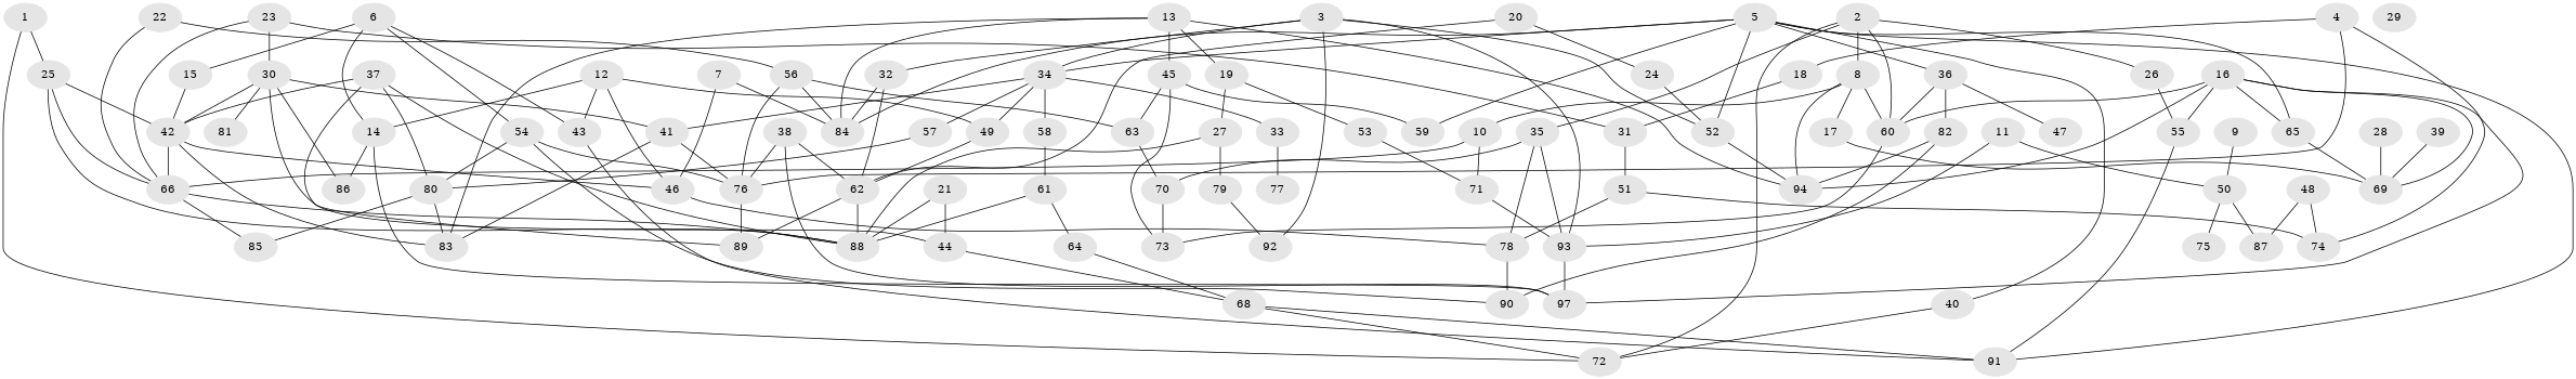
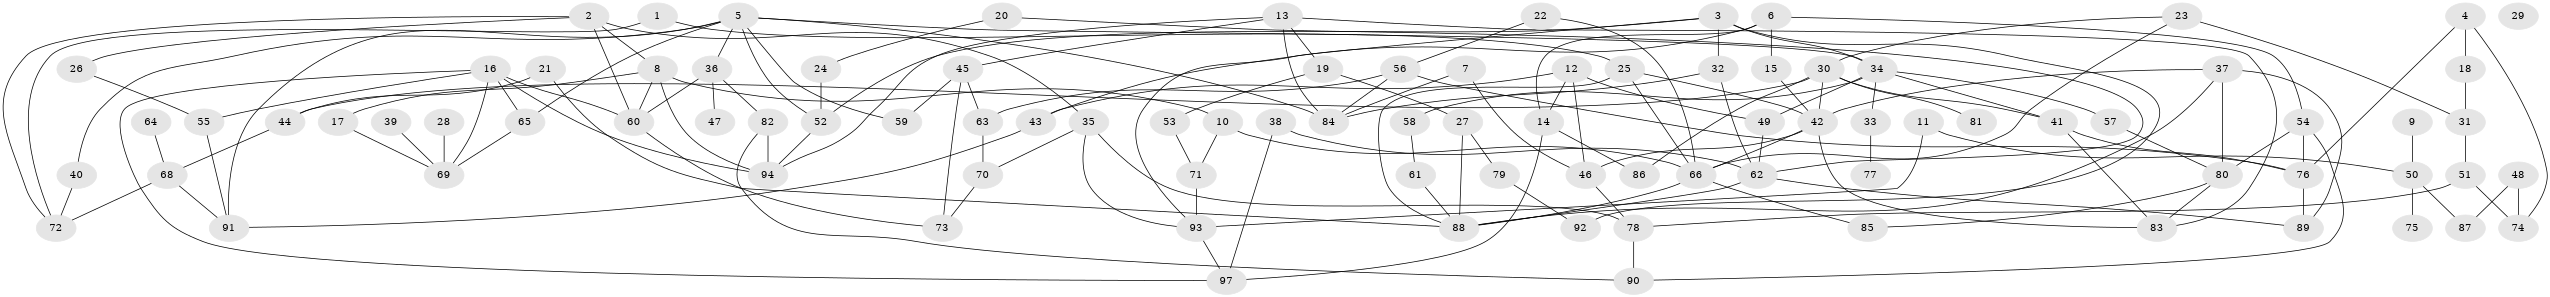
  graph {
    node [color=gray90 style=filled]
    1
    25
    72
    66
    42
    88
    2
    8
    26
    35
    60
    10
    17
    94
    55
    93
    70
    78
    73
    3
    32
    34
    52
    92
    84
    62
    49
    33
    41
    57
    58
    n32 [label=97]
    4
    18
    74
    76
    31
    89
    5
    36
    40
    59
    65
    91
    47
    82
    69
    6
    14
    15
    43
    54
    86
    80
    90
    7
    46
    71
    9
    50
    87
    75
    85
    11
    12
    13
    19
    45
    83
    27
    53
    63
    16
    51
    79
    20
    24
    21
    44
    68
    22
    56
    77
    23
    30
    81
    28
    29
    61
    37
    38
    39
    48
    64
    1 -- 25
    1 -- 72
    25 -- 66
    25 -- 42
    25 -- 88
    66 -- 88
    66 -- 85
    42 -- 66
    42 -- 46
    42 -- 83
    2 -- 72
    2 -- 8
    2 -- 26
    2 -- 35
    2 -- 60
    8 -- 60
    8 -- 10
    8 -- 17
    8 -- 94
    26 -- 55
    35 -- 93
    35 -- 70
    35 -- 78
    60 -- 73
    10 -- 66
    10 -- 71
    17 -- 69
    55 -- 91
    93 -- n32
    70 -- 73
    78 -- 90
    3 -- 93
    3 -- 32
    3 -- 34
    3 -- 52
    3 -- 92
    32 -- 84
    32 -- 62
    34 -- 49
    34 -- 33
    34 -- 41
    34 -- 57
    34 -- 58
    52 -- 94
    62 -- 88
    62 -- 89
    49 -- 62
    33 -- 77
    41 -- 76
    41 -- 83
    57 -- 80
    58 -- 61
    4 -- 18
    4 -- 74
    4 -- 76
    18 -- 31
    76 -- 89
    31 -- 51
    5 -- 34
    5 -- 52
    5 -- 84
    5 -- 36
    5 -- 40
    5 -- 59
    5 -- 65
    5 -- 91
    36 -- 60
    36 -- 47
    36 -- 82
    40 -- 72
    65 -- 69
    82 -- 94
    82 -- 90
    6 -- 14
    6 -- 15
    6 -- 43
    6 -- 54
    14 -- n32
    14 -- 86
    15 -- 42
    43 -- 91
    54 -- 76
    54 -- 80
    54 -- 90
    80 -- 85
    80 -- 83
    7 -- 84
    7 -- 46
    46 -- 78
    71 -- 93
    9 -- 50
    50 -- 87
    50 -- 75
    11 -- 93
    11 -- 50
    12 -- 49
    12 -- 14
    12 -- 43
    12 -- 46
    13 -- 94
    13 -- 84
    13 -- 19
    13 -- 45
    13 -- 83
    19 -- 27
    19 -- 53
    45 -- 73
    45 -- 59
    45 -- 63
    27 -- 88
    27 -- 79
    53 -- 71
    63 -- 70
    16 -- 60
    16 -- 94
    16 -- 55
    16 -- n32
    16 -- 65
    16 -- 69
    51 -- 78
    51 -- 74
    79 -- 92
    20 -- 62
    20 -- 24
    24 -- 52
    21 -- 88
    21 -- 44
    44 -- 68
    68 -- 72
    68 -- 91
    22 -- 66
    22 -- 56
    56 -- 84
    56 -- 76
    56 -- 63
    23 -- 66
    23 -- 31
    23 -- 30
    30 -- 42
    30 -- 41
    30 -- 86
    30 -- 44
    30 -- 81
    28 -- 69
    61 -- 88
-   61 -- 64
    37 -- 42
    37 -- 88
    37 -- 89
    37 -- 80
    38 -- 62
    38 -- n32
-   38 -- 76
    39 -- 69
    48 -- 74
    48 -- 87
    64 -- 68
  }
